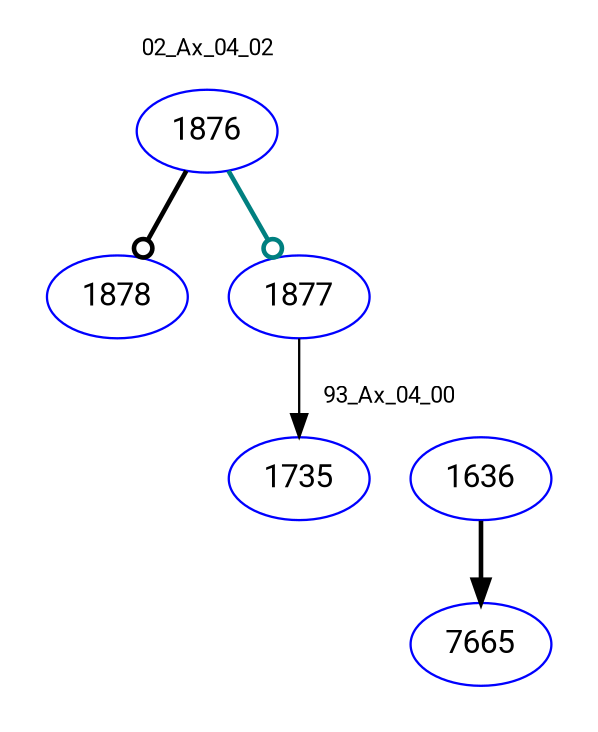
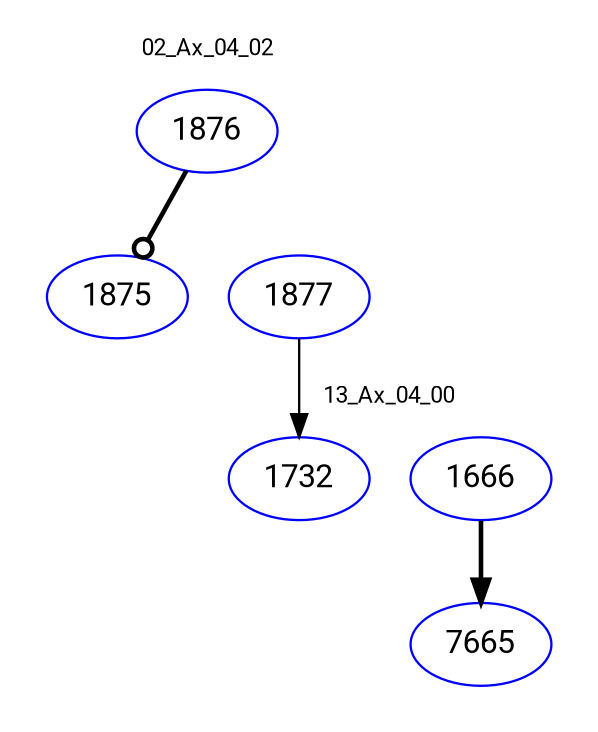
  digraph {
    fontname=Roboto
    node [color=blue fontname=Roboto]
    edge [arrowhead=odot color=black fontname=Roboto style=bold]
    n1 [label=1876]
-   n2 [label=1878]
+   n2 [label=1875]
    n3 [label=1877]
-   n4 [label=1636]
+   n4 [label=1666]
    n5 [label=7665]
-   n6 [label=1735]
+   n6 [label=1732]
    subgraph cluster_1 {
      color=white
      fontsize=10
      label="02_Ax_04_02"
      n1
      n2
      n3
    }
    subgraph cluster_2 {
      color=white
      fontsize=10
-     label="93_Ax_04_00"
+     label="13_Ax_04_00"
      n4
      n5
      n6
    }
    n1 -> n2
-   n1 -> n3 [color=teal]
    n3 -> n6 [arrowhead=normal style=solid]
    n4 -> n5 [arrowhead=normal]
  }
